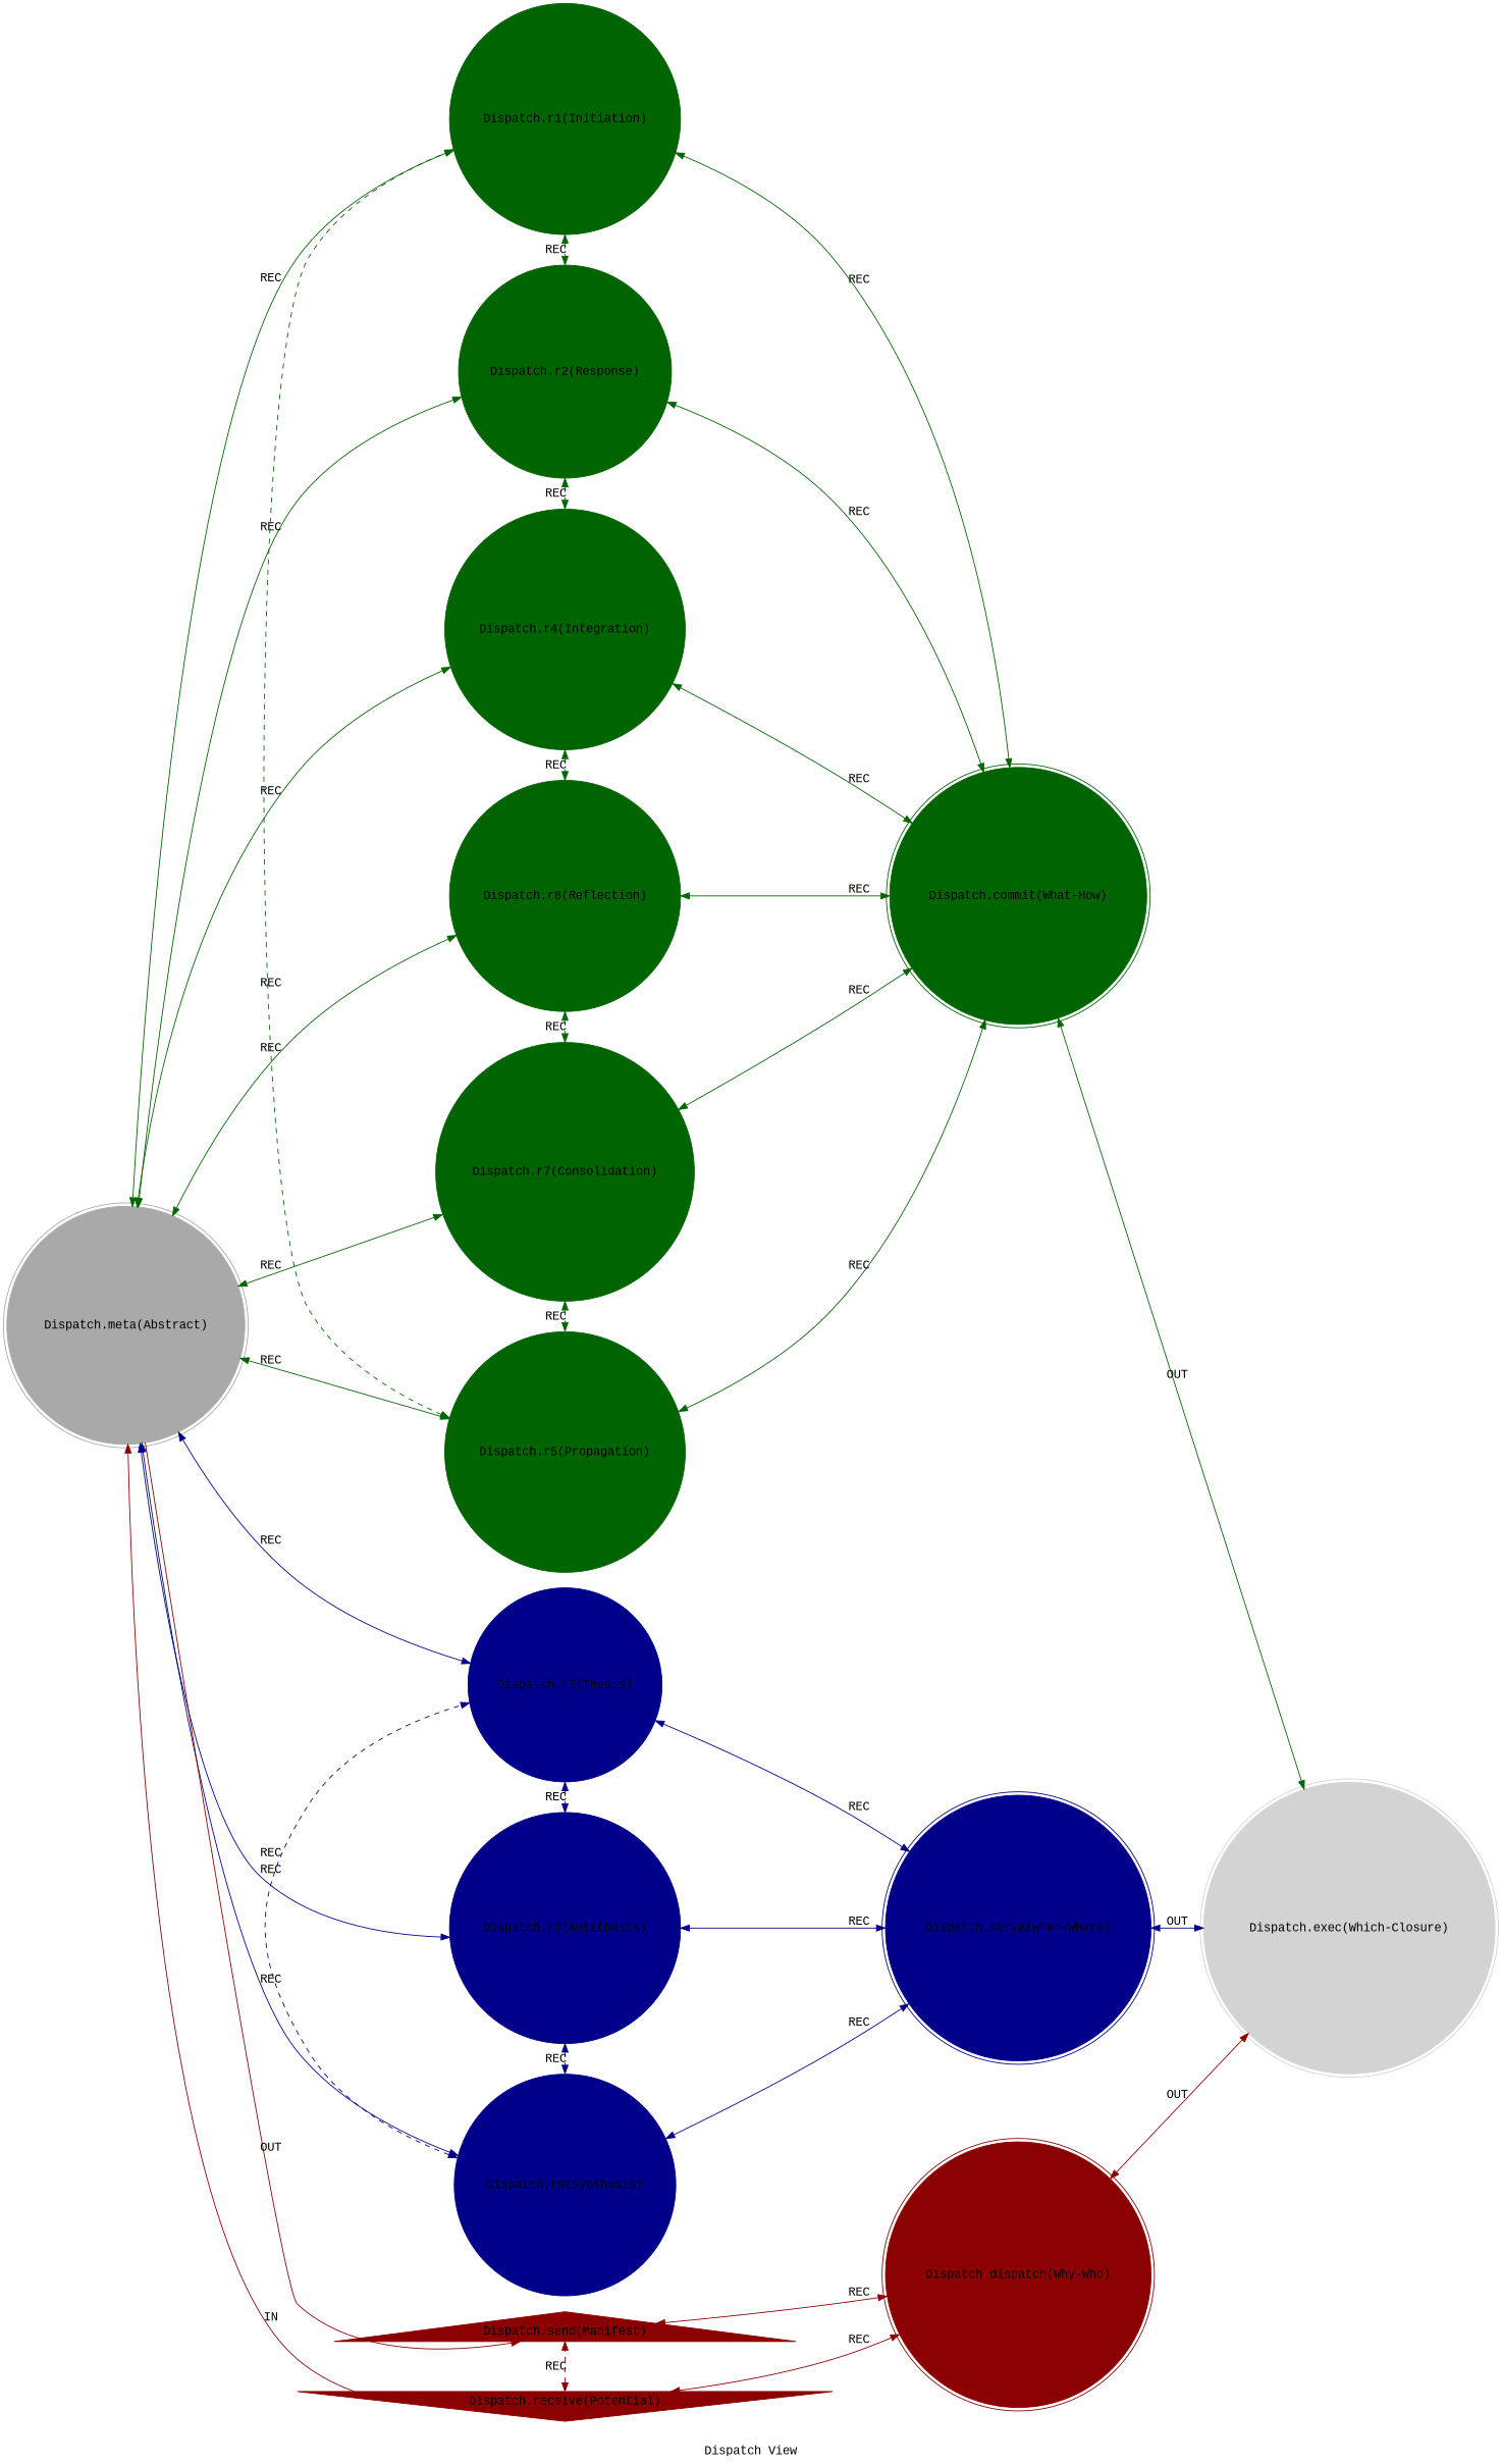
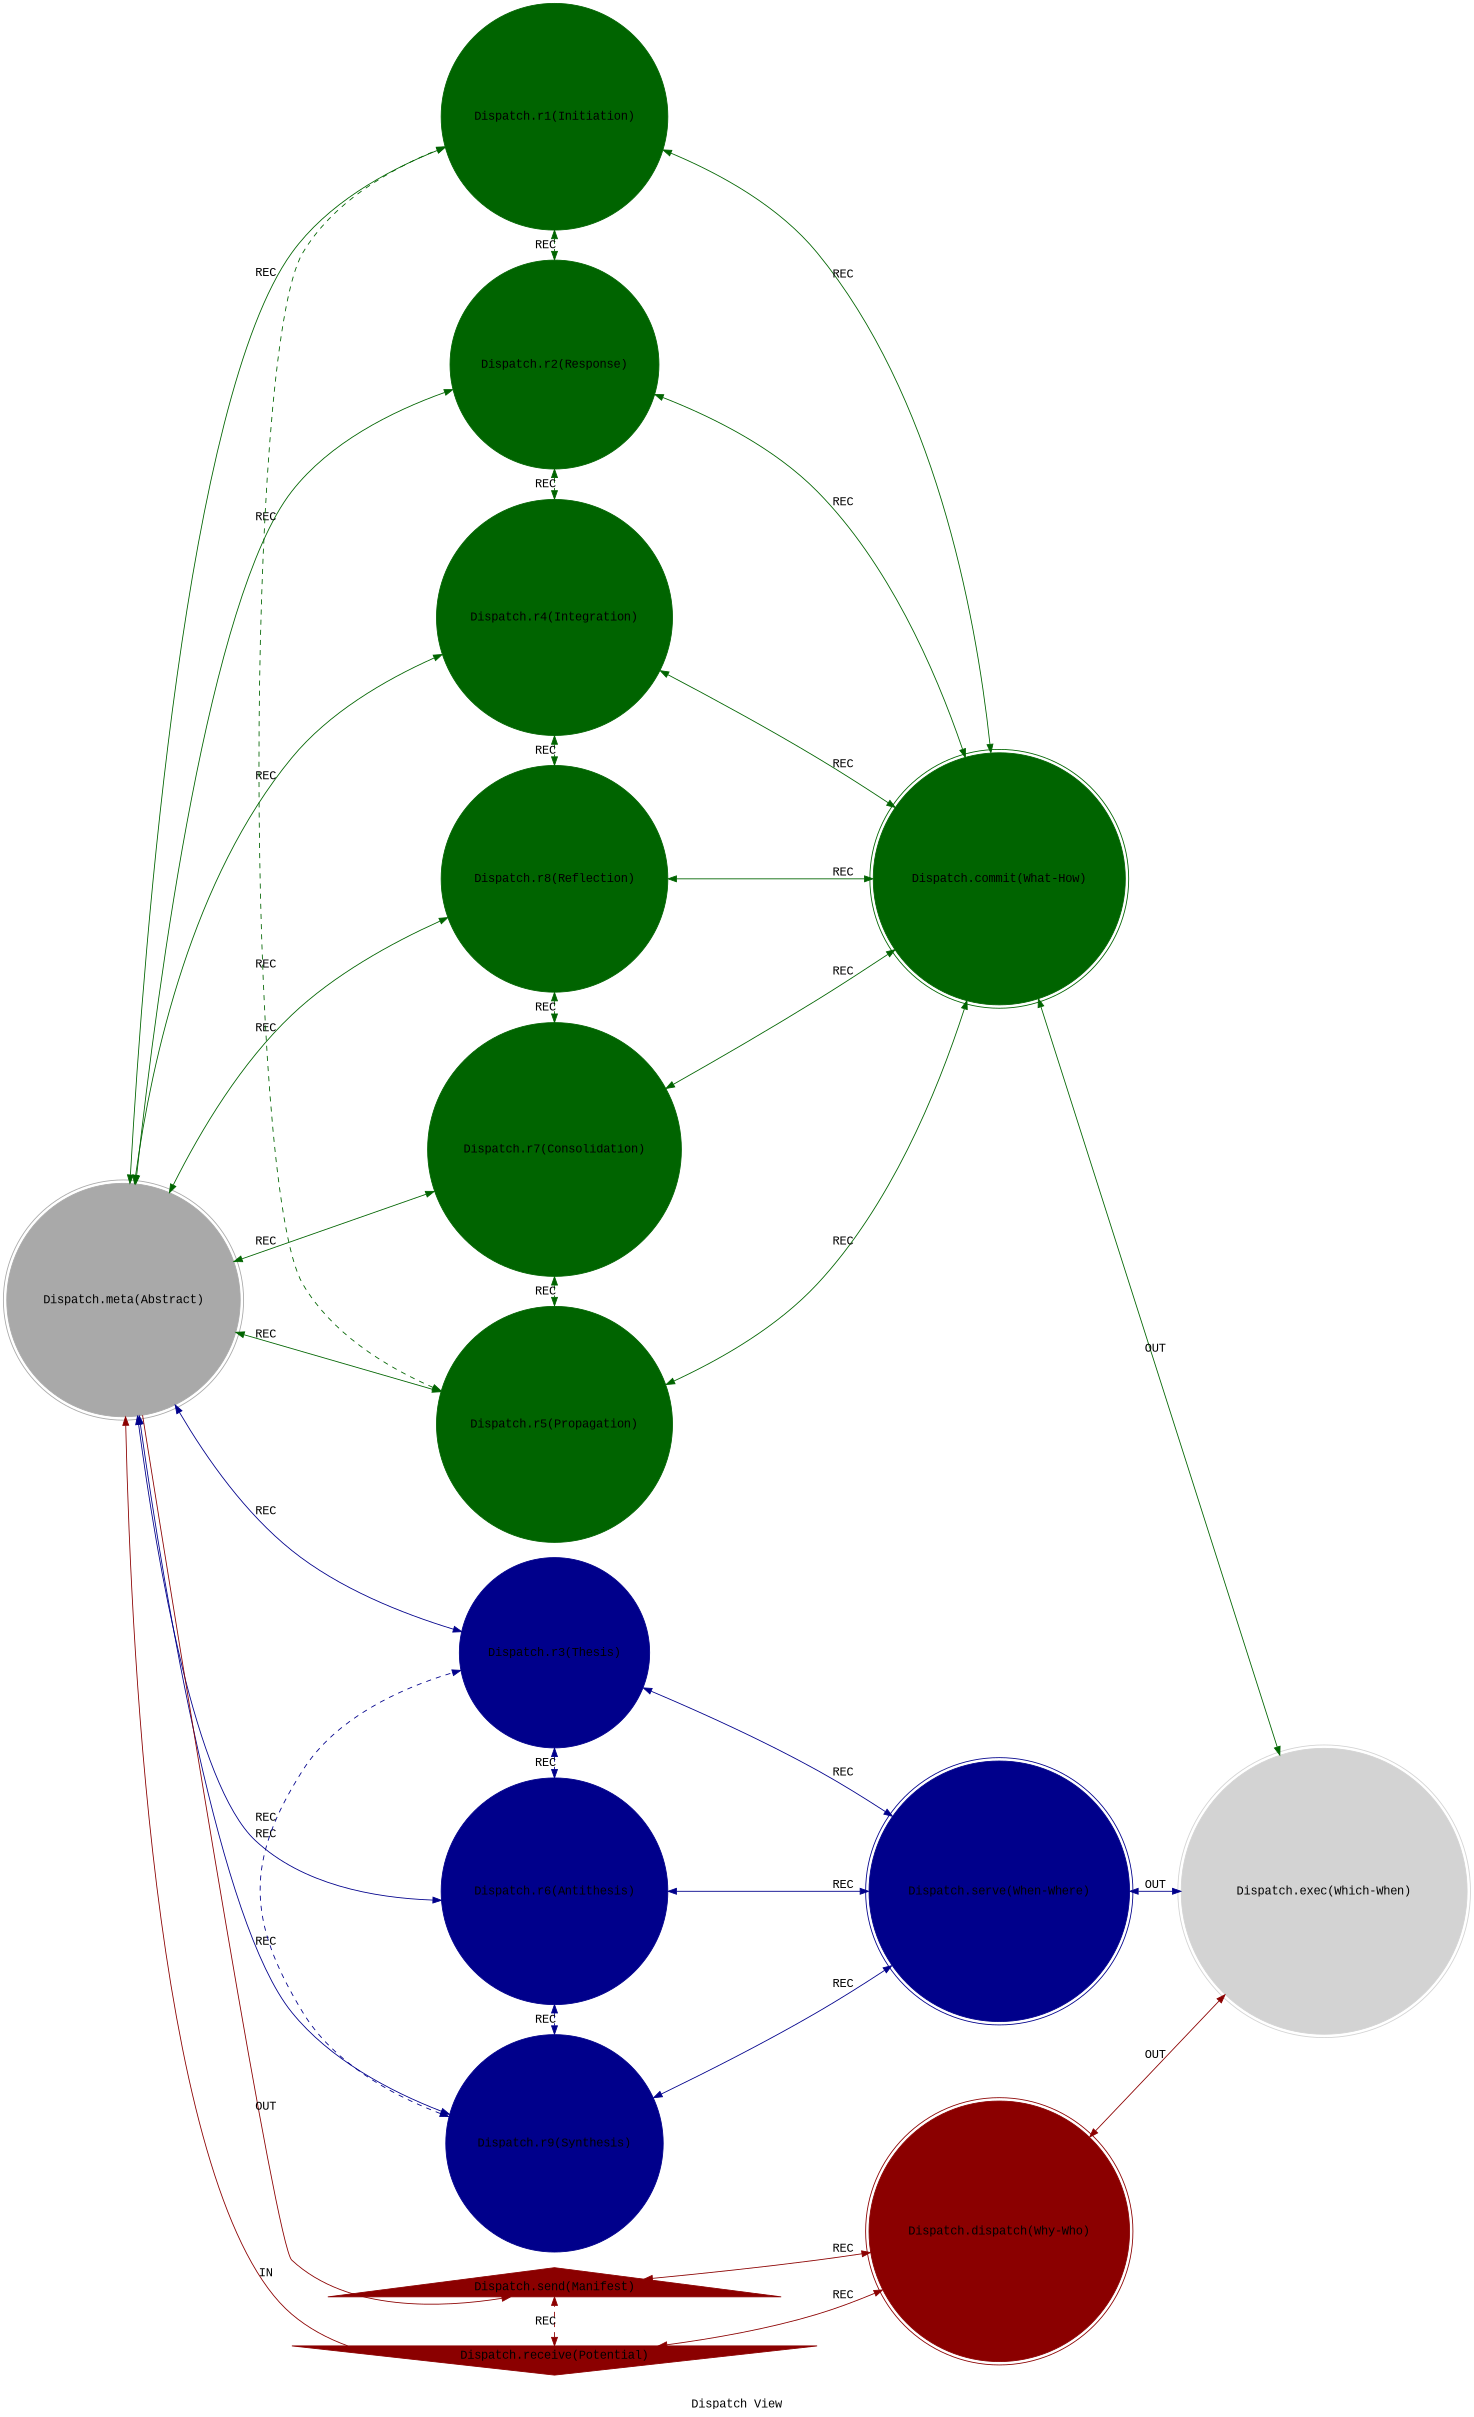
  strict digraph {
    color=lightgray
    label="Dispatch View"
    style=filled
    rankdir=LR
    fontname="Liberation Mono"
    node [color=darkgreen shape=circle style=filled fontname="Liberation Mono"]
    edge [color=darkgreen dir=both fontname="Liberation Mono"]
    n1 [color=darkgray label="Dispatch.meta(Abstract)" shape=doublecircle]
    n2 [label="Dispatch.r1(Initiation)"]
    n3 [label="Dispatch.r2(Response)"]
    n4 [label="Dispatch.r4(Integration)"]
    n5 [label="Dispatch.r8(Reflection)"]
    n6 [label="Dispatch.r7(Consolidation)"]
    n7 [label="Dispatch.r5(Propagation)"]
    n8 [color=darkblue label="Dispatch.r3(Thesis)"]
    n9 [color=darkblue label="Dispatch.r6(Antithesis)"]
    n10 [color=darkblue label="Dispatch.r9(Synthesis)"]
    n11 [color=darkred label="Dispatch.send(Manifest)" shape=triangle]
    n12 [label="Dispatch.commit(What-How)" shape=doublecircle]
    n13 [color=darkblue label="Dispatch.serve(When-Where)" shape=doublecircle]
    n14 [color=darkred label="Dispatch.receive(Potential)" shape=invtriangle]
    n15 [color=darkred label="Dispatch.dispatch(Why-Who)" shape=doublecircle]
-   n16 [color=lightgray label="Dispatch.exec(Which-Closure)" shape=doublecircle]
+   n16 [color=lightgray label="Dispatch.exec(Which-When)" shape=doublecircle]
    n1 -> n2 [label=REC]
    n1 -> n3 [label=REC]
    n1 -> n4 [label=REC]
    n1 -> n5 [label=REC]
    n1 -> n6 [label=REC]
    n1 -> n7 [label=REC]
    n1 -> n8 [color=darkblue label=REC]
    n1 -> n9 [color=darkblue label=REC]
    n1 -> n10 [color=darkblue label=REC]
    n1 -> n11 [color=darkred label=OUT dir=""]
    n2 -> n3 [constraint=false label=REC style=dashed]
    n2 -> n12 [label=REC]
    n3 -> n4 [constraint=false label=REC style=dashed]
    n3 -> n12 [label=REC]
    n4 -> n5 [constraint=false label=REC style=dashed]
    n4 -> n12 [label=REC]
    n5 -> n6 [constraint=false label=REC style=dashed]
    n5 -> n12 [label=REC]
    n6 -> n7 [constraint=false label=REC style=dashed]
    n6 -> n12 [label=REC]
    n7 -> n2 [constraint=false label=REC style=dashed]
    n7 -> n12 [label=REC]
    n8 -> n9 [color=darkblue constraint=false label=REC style=dashed]
    n8 -> n13 [color=darkblue label=REC]
    n9 -> n10 [color=darkblue constraint=false label=REC style=dashed]
    n9 -> n13 [color=darkblue label=REC]
    n10 -> n8 [color=darkblue constraint=false label=REC style=dashed]
    n10 -> n13 [color=darkblue label=REC]
    n12 -> n16 [label=OUT]
    n13 -> n16 [color=darkblue label=OUT]
    n14 -> n1 [color=darkred constraint=false label=IN dir=""]
    n14 -> n11 [color=darkred constraint=false label=REC style=dashed]
    n14 -> n15 [color=darkred label=REC]
    n15 -> n11 [color=darkred constraint=false label=REC]
    n15 -> n16 [color=darkred label=OUT]
  }
